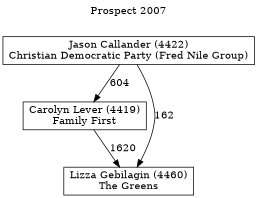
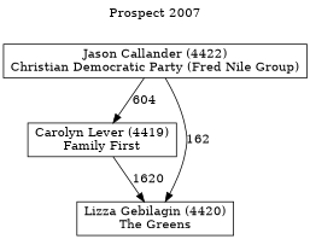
  digraph {
    label="Prospect 2007"
    labelloc=t
    mclimit=10
    node [shape=box]
    n1 [label="Carolyn Lever (4419)\nFamily First"]
-   n2 [label="Lizza Gebilagin (4460)\nThe Greens"]
+   n2 [label="Lizza Gebilagin (4420)\nThe Greens"]
    n3 [label="Jason Callander (4422)\nChristian Democratic Party (Fred Nile Group)"]
    n1 -> n2 [label=1620]
    n3 -> n1 [label=604]
    n3 -> n2 [label=162]
  }
